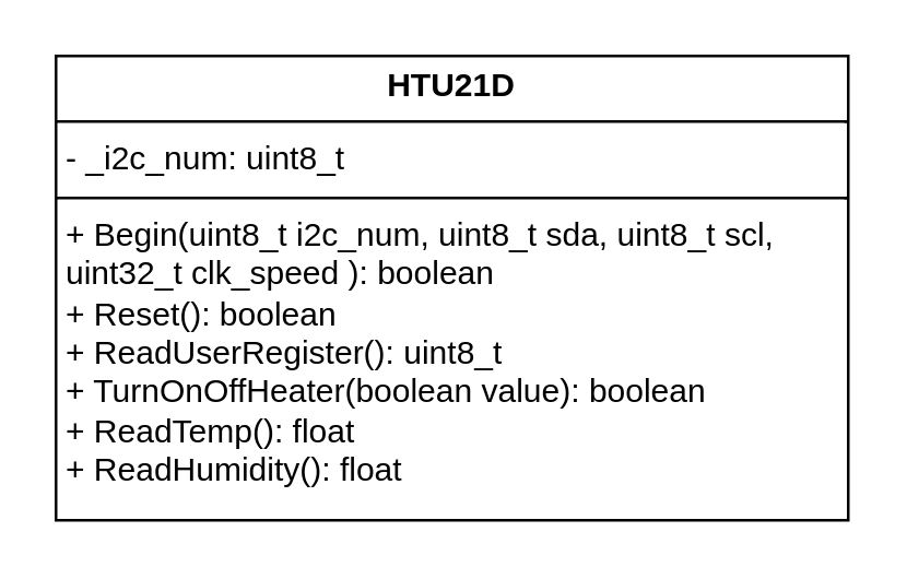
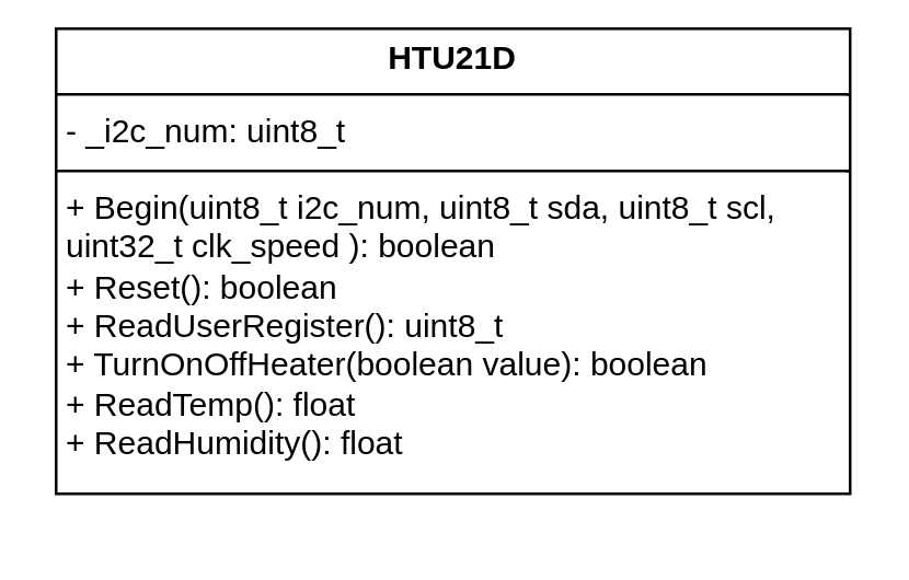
  <mxCell id="0" />
  <mxCell id="1" parent="0" />
- <mxCell id="2" value="&lt;p style=&quot;margin:0px;margin-top:4px;text-align:center;&quot;&gt;&lt;b&gt;HTU21D&lt;/b&gt;&lt;/p&gt;&lt;hr size=&quot;1&quot; style=&quot;border-style:solid;&quot;&gt;&lt;p style=&quot;margin:0px;margin-left:4px;&quot;&gt;- _i2c_num: uint8_t&lt;/p&gt;&lt;hr size=&quot;1&quot; style=&quot;border-style:solid;&quot;&gt;&lt;p style=&quot;margin:0px;margin-left:4px;&quot;&gt;+ Begin(uint8_t i2c_num, uint8_t sda, uint8_t scl, uint32_t clk_speed ): boolean&lt;/p&gt;&lt;p style=&quot;margin:0px;margin-left:4px;&quot;&gt;+ Reset(): boolean&lt;/p&gt;&lt;p style=&quot;margin:0px;margin-left:4px;&quot;&gt;+ ReadUserRegister(): uint8_t&lt;/p&gt;&lt;p style=&quot;margin:0px;margin-left:4px;&quot;&gt;+ TurnOnOffHeater(boolean value): boolean&lt;/p&gt;&lt;p style=&quot;margin:0px;margin-left:4px;&quot;&gt;+ ReadTemp(): float&lt;/p&gt;&lt;p style=&quot;margin:0px;margin-left:4px;&quot;&gt;+ ReadHumidity(): float&lt;/p&gt;" style="verticalAlign=top;align=left;overflow=fill;html=1;whiteSpace=wrap;" vertex="1" parent="1"><mxGeometry x="20" y="20" width="290" height="170" as="geometry" /></mxCell>
+ <mxCell id="2" value="&lt;p style=&quot;margin:0px;margin-top:4px;text-align:center;&quot;&gt;&lt;b&gt;HTU21D&lt;/b&gt;&lt;/p&gt;&lt;hr size=&quot;1&quot; style=&quot;border-style:solid;&quot;&gt;&lt;p style=&quot;margin:0px;margin-left:4px;&quot;&gt;- _i2c_num: uint8_t&lt;/p&gt;&lt;hr size=&quot;1&quot; style=&quot;border-style:solid;&quot;&gt;&lt;p style=&quot;margin:0px;margin-left:4px;&quot;&gt;+ Begin(uint8_t i2c_num, uint8_t sda, uint8_t scl, uint32_t clk_speed ): boolean&lt;/p&gt;&lt;p style=&quot;margin:0px;margin-left:4px;&quot;&gt;+ Reset(): boolean&lt;/p&gt;&lt;p style=&quot;margin:0px;margin-left:4px;&quot;&gt;+ ReadUserRegister(): uint8_t&lt;/p&gt;&lt;p style=&quot;margin:0px;margin-left:4px;&quot;&gt;+ TurnOnOffHeater(boolean value): boolean&lt;/p&gt;&lt;p style=&quot;margin:0px;margin-left:4px;&quot;&gt;+ ReadTemp(): float&lt;/p&gt;&lt;p style=&quot;margin:0px;margin-left:4px;&quot;&gt;+ ReadHumidity(): float&lt;/p&gt;" style="verticalAlign=top;align=left;overflow=fill;html=1;whiteSpace=wrap;" vertex="1" parent="1"><mxGeometry x="20" y="10" width="290" height="170" as="geometry" /></mxCell>
